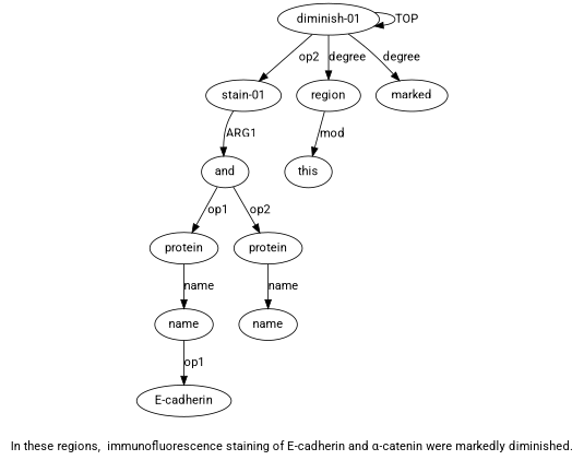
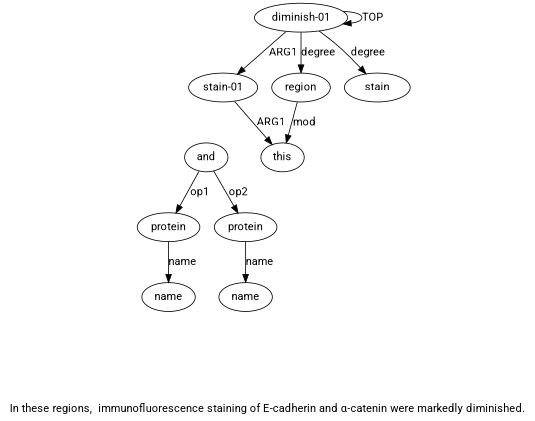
  digraph {
    fontname=Roboto
    label="In these regions,  immunofluorescence staining of E-cadherin and α-catenin were markedly diminished."
    node [color=black fontname=Roboto gold_label=protein test_label=protein]
    edge [color=black fontname=Roboto gold_label=ARG1 test_label=ARG1]
    n1 [gold_ind=10 gold_label=this label=this test_ind=10 test_label=this]
-   n2 [gold_ind=-1 gold_label="E-cadherin" label="E-cadherin" test_ind=-1 test_label="E-cadherin"]
    n3 [gold_ind=1 gold_label="stain-01" label="stain-01" test_ind=1 test_label="stain-01"]
    n4 [gold_ind=2 gold_label=and label=and test_ind=2 test_label=and]
    n5 [gold_ind=3 label=protein test_ind=3]
    n6 [gold_ind=5 label=protein test_ind=5]
    n7 [gold_ind=4 gold_label=name label=name test_ind=4 test_label=name]
    n8 [gold_ind=6 gold_label=name label=name test_ind=6 test_label=name]
    n9 [gold_ind=0 gold_label="diminish-01" label="diminish-01" test_ind=0 test_label="diminish-01"]
    n10 [gold_ind=9 gold_label=region label=region test_ind=9 test_label=region]
-   n11 [gold_ind=8 gold_label=marked label=marked test_ind=8 test_label=marked]
-   n3 -> n4 [label=ARG1]
+   n11 [gold_ind=8 gold_label=marked label=stain test_ind=8 test_label=marked]
+   n3 -> n1 [label=ARG1]
    n4 -> n5 [gold_label=op1 label=op1 test_label=op1]
    n4 -> n6 [gold_label=op2 label=op2 test_label=op2]
    n5 -> n7 [gold_label=name label=name test_label=name]
    n6 -> n8 [gold_label=name label=name test_label=name]
-   n7 -> n2 [gold_label=op1 label=op1 test_label=op1]
-   n9 -> n3 [label=op2]
+   n9 -> n3 [label=ARG1]
    n9 -> n9 [gold_label=TOP label=TOP test_label=TOP]
    n9 -> n10 [gold_label=location label=degree test_label=location]
    n9 -> n11 [gold_label=degree label=degree test_label=degree]
    n10 -> n1 [gold_label=mod label=mod test_label=mod]
  }
